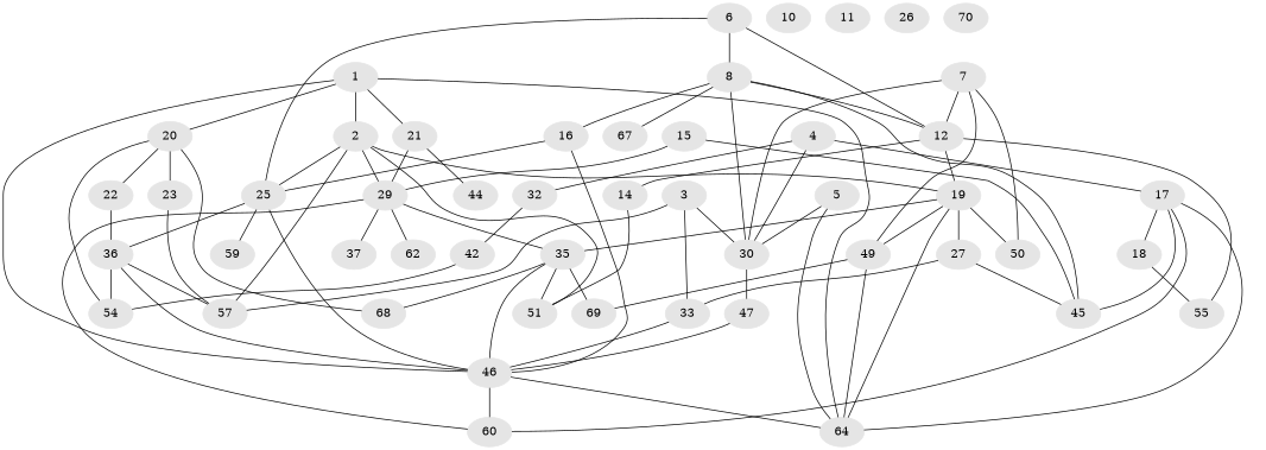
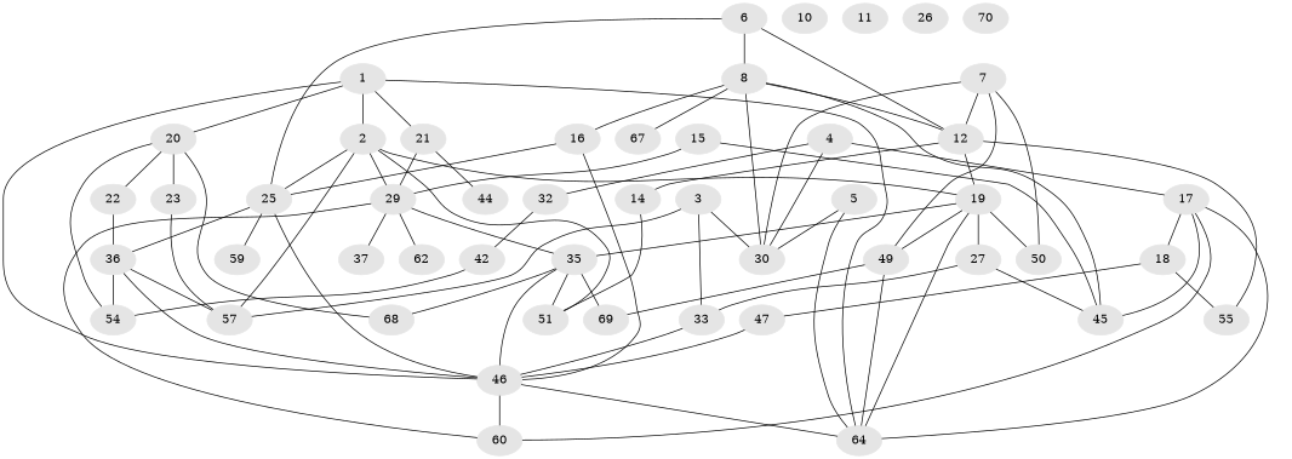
  graph {
    node [color=gray90 style=filled]
    1 [super="+66"]
    2
    20 [super="+24"]
    21 [super="+48"]
    46 [super="+65"]
    64
    19 [super="+34"]
    25 [super="+73"]
    29 [super="+38"]
    51 [super="+52"]
    57 [super="+61"]
    22 [super="+40"]
    23 [super="+47"]
    54
    68
    44
    60
    49 [super="+72"]
    50
    27 [super="+63"]
    35 [super="+56"]
    36 [super="+71"]
    59
    37
    62
    3 [super="+74"]
    30 [super="+39"]
    33
    4 [super="+28"]
    17 [super="+31"]
    32
    45
    18
    42
    5
    8 [super="+43"]
    12 [super="+13"]
    16
    67
    6
    14
    55
    7 [super="+53"]
    69
    10
    11
    15
    n48 [label=47]
    26
    70
    1 -- 2
    1 -- 20
    1 -- 21
    1 -- 46
    1 -- 64
    2 -- 19
    2 -- 25
    2 -- 29
    2 -- 51
    2 -- 57
    20 -- 22
    20 -- 23
    20 -- 54
    20 -- 68
    21 -- 29
    21 -- 44
    46 -- 64
    46 -- 60
    19 -- 64
    19 -- 49 [weight=2]
    19 -- 50
    19 -- 27
    19 -- 35
    25 -- 46
    25 -- 36
    25 -- 59
    29 -- 60
    29 -- 35
    29 -- 37
    29 -- 62
    22 -- 36
    23 -- 57
    49 -- 64
    49 -- 69
    27 -- 33
    27 -- 45
    35 -- 46
    35 -- 51
    35 -- 68
    35 -- 69
    36 -- 46 [weight=2]
    36 -- 57
    36 -- 54
    3 -- 57
    3 -- 30
    3 -- 33
    33 -- 46
    4 -- 30
    4 -- 17 [weight=2]
    4 -- 32
    17 -- 64
    17 -- 60
    17 -- 45
    17 -- 18
    32 -- 42
    18 -- 55
-   30 -- n48
+   18 -- n48
    42 -- 54
    5 -- 64
    5 -- 30
    8 -- 30
    8 -- 45
    8 -- 12
    8 -- 16
    8 -- 67
    12 -- 19
    12 -- 14
    12 -- 55
    16 -- 46
    16 -- 25
    6 -- 25
    6 -- 8
    6 -- 12
    14 -- 51
    7 -- 49
    7 -- 50
    7 -- 30
    7 -- 12
    15 -- 29
    15 -- 45
    n48 -- 46
  }
